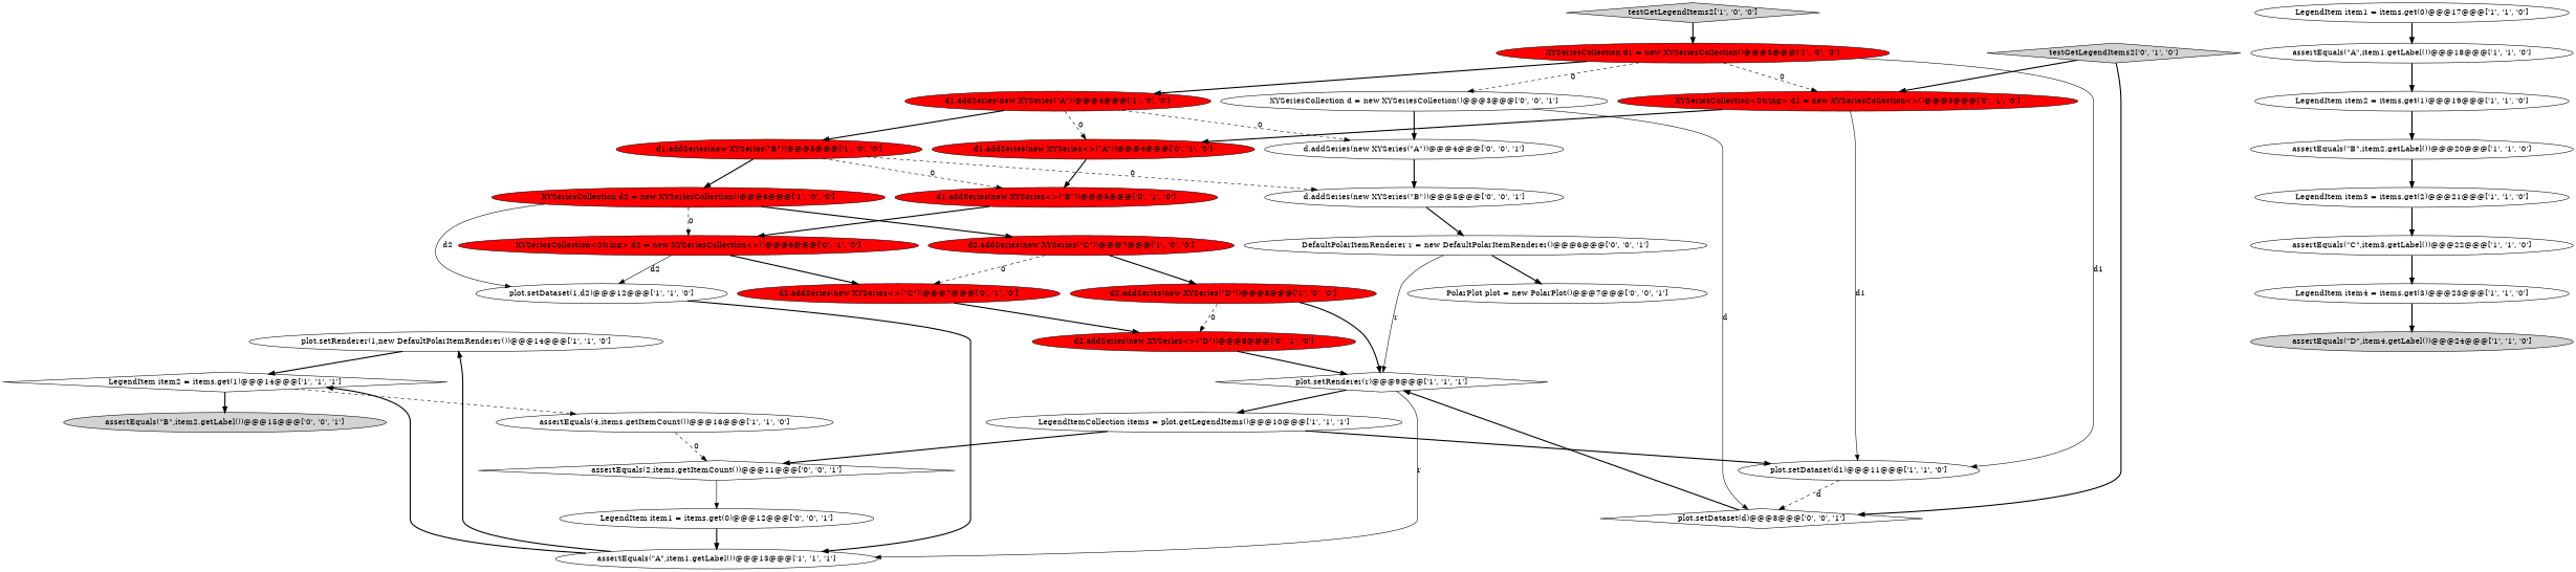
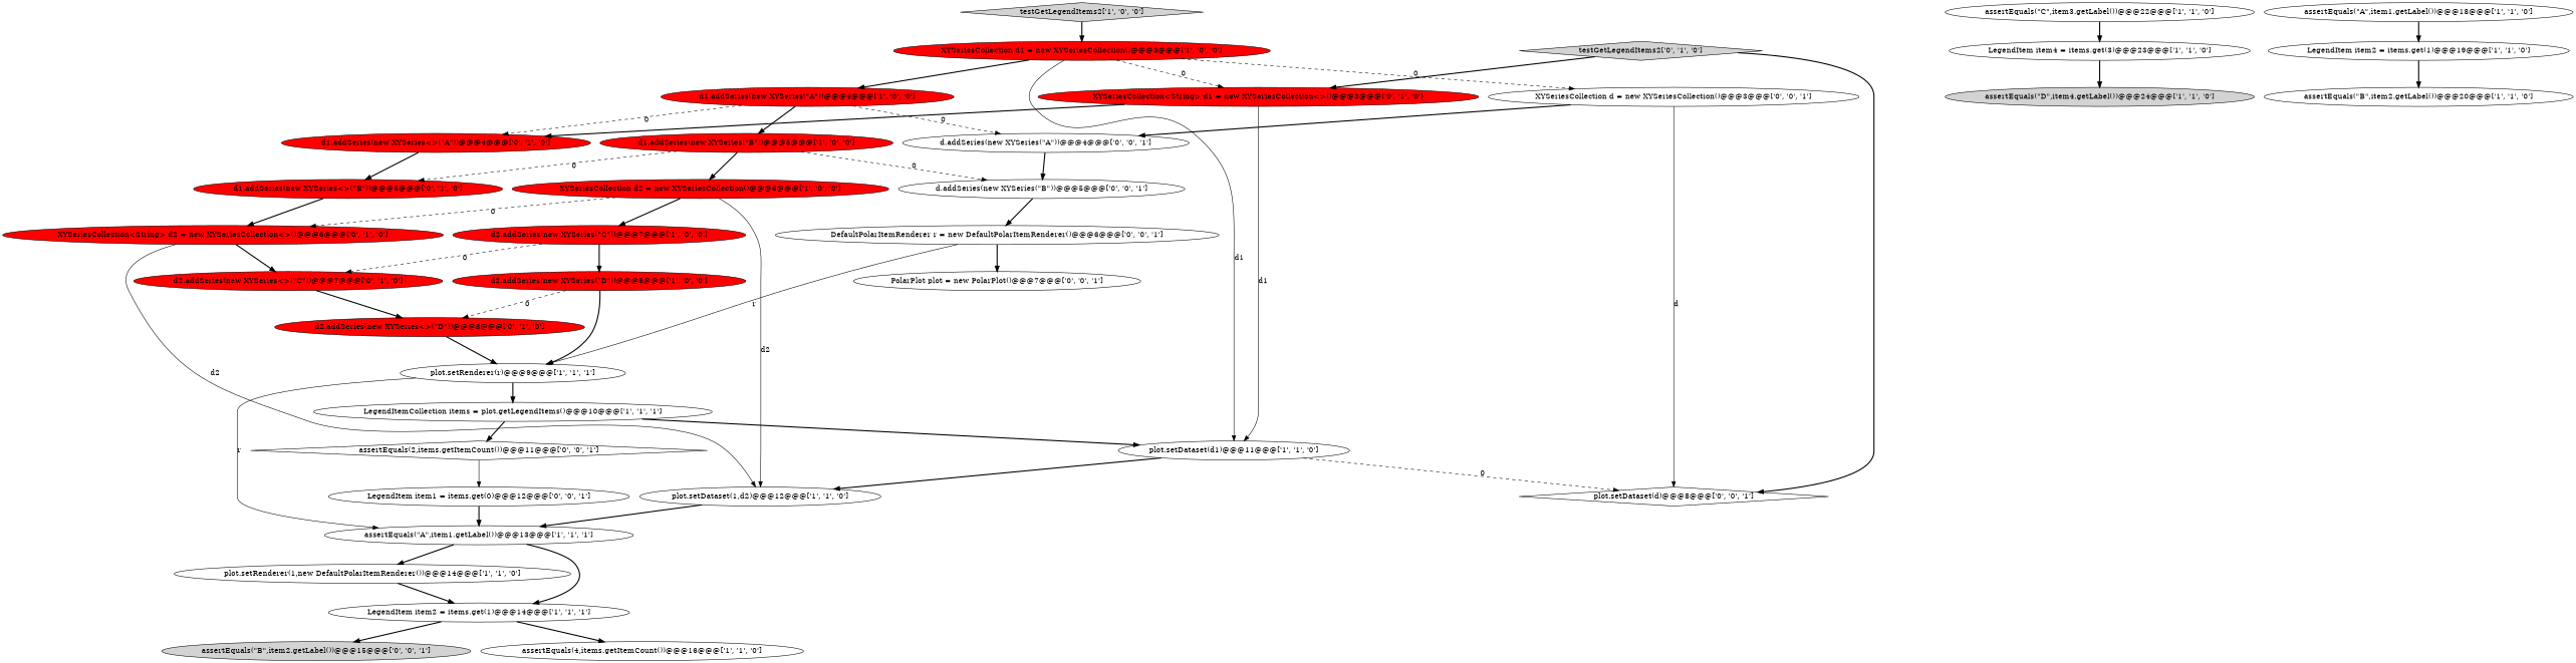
  digraph {
    node [fillcolor=white shape=ellipse style=filled]
    edge [style=bold]
    n1 [label="plot.setRenderer(1,new DefaultPolarItemRenderer())@@@14@@@['1', '1', '0']"]
-   n2 [label="LegendItem item2 = items.get(1)@@@14@@@['1', '1', '1']" shape=diamond]
+   n2 [label="LegendItem item2 = items.get(1)@@@14@@@['1', '1', '1']"]
    n3 [fillcolor=lightgray label="assertEquals(\"B\",item2.getLabel())@@@15@@@['0', '0', '1']"]
    n4 [label="assertEquals(4,items.getItemCount())@@@16@@@['1', '1', '0']"]
    n5 [label="assertEquals(\"A\",item1.getLabel())@@@13@@@['1', '1', '1']"]
    n6 [label="assertEquals(2,items.getItemCount())@@@11@@@['0', '0', '1']" shape=diamond]
    n7 [label="LegendItem item1 = items.get(0)@@@12@@@['0', '0', '1']"]
    n8 [label="LegendItem item4 = items.get(3)@@@23@@@['1', '1', '0']"]
    n9 [fillcolor=lightgray label="assertEquals(\"D\",item4.getLabel())@@@24@@@['1', '1', '0']"]
    n10 [label="LegendItemCollection items = plot.getLegendItems()@@@10@@@['1', '1', '1']"]
    n11 [label="plot.setDataset(d1)@@@11@@@['1', '1', '0']"]
    n12 [label="plot.setDataset(d)@@@8@@@['0', '0', '1']" shape=diamond]
    n13 [label="plot.setDataset(1,d2)@@@12@@@['1', '1', '0']"]
    n14 [label="LegendItem item2 = items.get(1)@@@19@@@['1', '1', '0']"]
    n15 [label="assertEquals(\"B\",item2.getLabel())@@@20@@@['1', '1', '0']"]
-   n16 [label="LegendItem item3 = items.get(2)@@@21@@@['1', '1', '0']"]
    n17 [label="assertEquals(\"C\",item3.getLabel())@@@22@@@['1', '1', '0']"]
-   n18 [label="plot.setRenderer(r)@@@9@@@['1', '1', '1']" shape=diamond]
+   n18 [label="plot.setRenderer(r)@@@9@@@['1', '1', '1']"]
    n19 [fillcolor=red label="d1.addSeries(new XYSeries<>(\"A\"))@@@4@@@['0', '1', '0']"]
    n20 [fillcolor=red label="d1.addSeries(new XYSeries<>(\"B\"))@@@5@@@['0', '1', '0']"]
    n21 [fillcolor=red label="XYSeriesCollection<String> d2 = new XYSeriesCollection<>()@@@6@@@['0', '1', '0']"]
    n22 [label="assertEquals(\"A\",item1.getLabel())@@@18@@@['1', '1', '0']"]
    n23 [fillcolor=red label="XYSeriesCollection d1 = new XYSeriesCollection()@@@3@@@['1', '0', '0']"]
    n24 [fillcolor=red label="d1.addSeries(new XYSeries(\"A\"))@@@4@@@['1', '0', '0']"]
    n25 [label="XYSeriesCollection d = new XYSeriesCollection()@@@3@@@['0', '0', '1']"]
    n26 [fillcolor=red label="XYSeriesCollection<String> d1 = new XYSeriesCollection<>()@@@3@@@['0', '1', '0']"]
    n27 [fillcolor=red label="d1.addSeries(new XYSeries(\"B\"))@@@5@@@['1', '0', '0']"]
    n28 [label="d.addSeries(new XYSeries(\"A\"))@@@4@@@['0', '0', '1']"]
    n29 [label="DefaultPolarItemRenderer r = new DefaultPolarItemRenderer()@@@6@@@['0', '0', '1']"]
    n30 [label="PolarPlot plot = new PolarPlot()@@@7@@@['0', '0', '1']"]
    n31 [fillcolor=red label="d2.addSeries(new XYSeries<>(\"C\"))@@@7@@@['0', '1', '0']"]
    n32 [fillcolor=red label="d2.addSeries(new XYSeries<>(\"D\"))@@@8@@@['0', '1', '0']"]
-   n33 [label="LegendItem item1 = items.get(0)@@@17@@@['1', '1', '0']"]
    n34 [label="d.addSeries(new XYSeries(\"B\"))@@@5@@@['0', '0', '1']"]
    n35 [fillcolor=red label="XYSeriesCollection d2 = new XYSeriesCollection()@@@6@@@['1', '0', '0']"]
    n36 [fillcolor=red label="d2.addSeries(new XYSeries(\"D\"))@@@8@@@['1', '0', '0']"]
    n37 [fillcolor=red label="d2.addSeries(new XYSeries(\"C\"))@@@7@@@['1', '0', '0']"]
    n38 [fillcolor=lightgray label="testGetLegendItems2['1', '0', '0']" shape=diamond]
    n39 [fillcolor=lightgray label="testGetLegendItems2['0', '1', '0']" shape=diamond]
    n1 -> n2
    n2 -> n3
-   n2 -> n4 [style=dashed]
-   n4 -> n6 [label=0 style=dashed]
+   n2 -> n4
    n5 -> n1
    n5 -> n2
    n6 -> n7 [style=solid]
    n7 -> n5
    n8 -> n9
    n10 -> n6
    n10 -> n11
-   n11 -> n12 [label=d style=dashed]
-   n12 -> n18
+   n11 -> n12 [label=0 style=dashed]
+   n11 -> n13
    n13 -> n5
    n14 -> n15
-   n15 -> n16
-   n16 -> n17
    n17 -> n8
    n18 -> n5 [label=r style=solid]
    n18 -> n10
    n19 -> n20
    n20 -> n21
    n21 -> n13 [label=d2 style=solid]
    n21 -> n31
    n22 -> n14
    n23 -> n11 [label=d1 style=solid]
    n23 -> n24
    n23 -> n25 [label=0 style=dashed]
    n23 -> n26 [label=0 style=dashed]
    n24 -> n19 [label=0 style=dashed]
    n24 -> n27
    n24 -> n28 [label=0 style=dashed]
    n25 -> n12 [label=d style=solid]
    n25 -> n28
    n26 -> n11 [label=d1 style=solid]
    n26 -> n19
    n27 -> n20 [label=0 style=dashed]
    n27 -> n34 [label=0 style=dashed]
    n27 -> n35
    n28 -> n34
    n29 -> n18 [label=r style=solid]
    n29 -> n30
    n31 -> n32
    n32 -> n18
-   n33 -> n22
    n34 -> n29
    n35 -> n13 [label=d2 style=solid]
    n35 -> n21 [label=0 style=dashed]
    n35 -> n37
    n36 -> n18
    n36 -> n32 [label=0 style=dashed]
    n37 -> n31 [label=0 style=dashed]
    n37 -> n36
    n38 -> n23
    n39 -> n12
    n39 -> n26
  }
